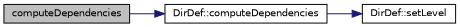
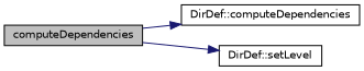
  digraph {
    rankdir=LR
    node [color=black fillcolor=white fontname=Helvetica fontsize=10 shape=record style=filled]
    edge [color=midnightblue fontname=Helvetica fontsize=10 labelfontname=Helvetica labelfontsize=10 style=solid]
    n1 [fillcolor=grey75 fontcolor=black height=0.2 label=computeDependencies width=0.4]
    n2 [height=0.2 label="DirDef::computeDependencies" width=0.4]
    n3 [height=0.2 label="DirDef::setLevel" width=0.4]
    n1 -> n2
-   n2 -> n3
+   n1 -> n3
  }
